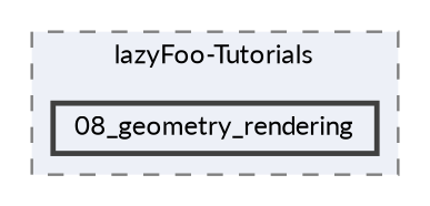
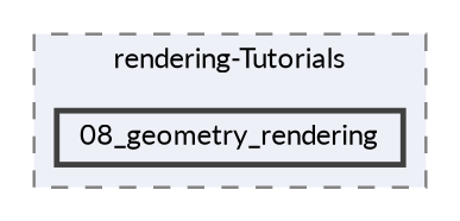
  digraph {
    compound=true
    fontname=Lato
    n1 [color=grey25 fillcolor="#edf0f7" fontname=Lato fontsize=10 height=0.2 label="08_geometry_rendering" shape=box style="filled,bold" width=0.4]
    subgraph cluster_1 {
      bgcolor="#edf0f7"
      fontsize=10
-     label="lazyFoo-Tutorials"
+     label="rendering-Tutorials"
      pencolor=grey50
      style="filled,dashed"
      n1
    }
  }
